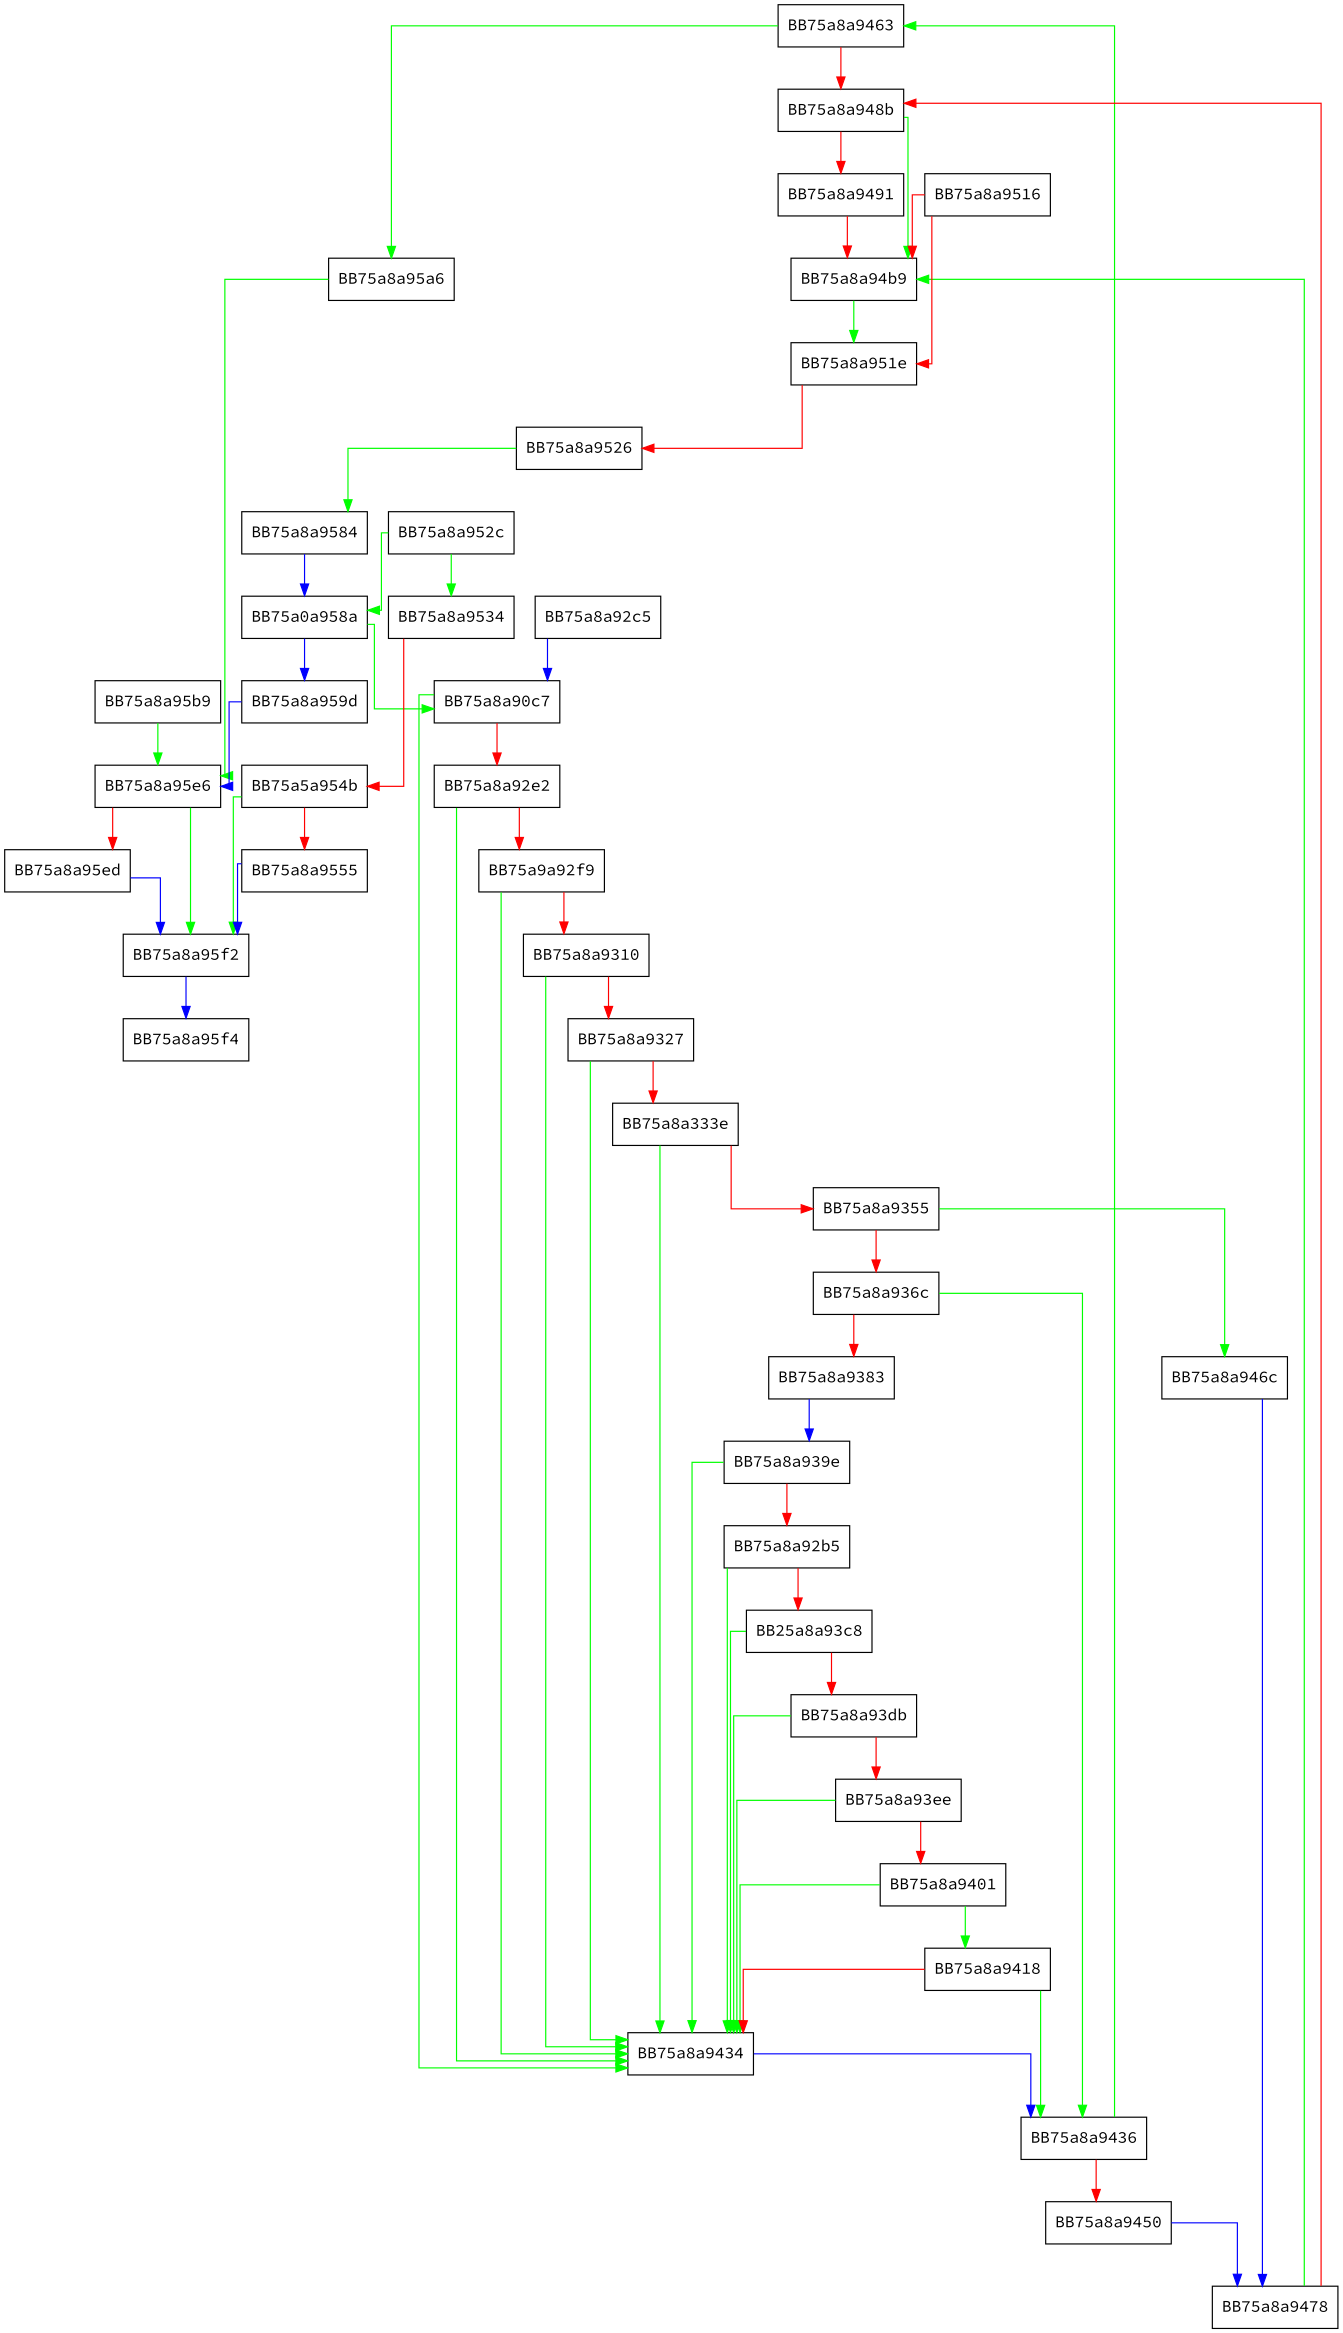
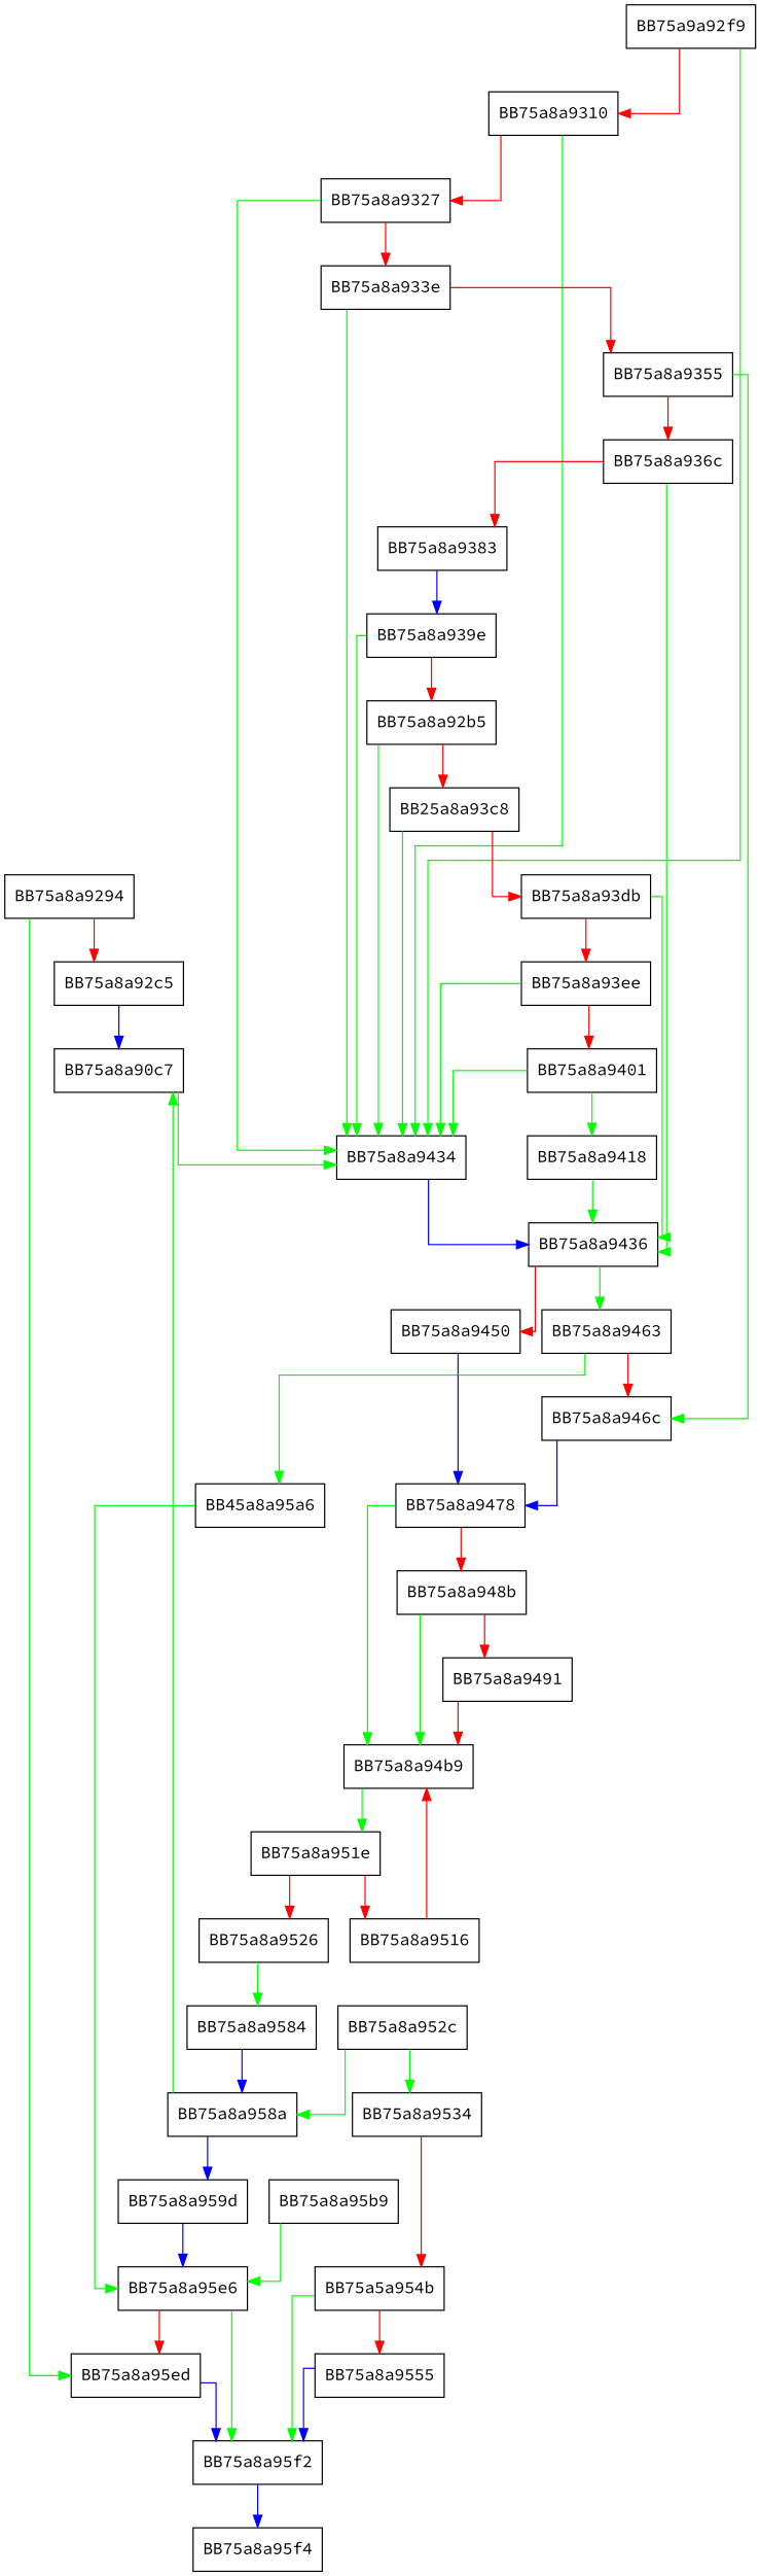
  digraph {
    fontname="Source Code Pro"
    splines=ortho
    node [fontname="Source Code Pro" shape=box]
    edge [color=green fontname="Source Code Pro"]
+   BB75a8a9294
    BB75a8a95ed
    BB75a8a92c5
    BB75a8a95f2
    n5 [label=BB75a8a90c7]
    BB75a8a95f4
    BB75a8a9434
-   BB75a8a92e2
    BB75a8a9436
    n10 [label=BB75a9a92f9]
    BB75a8a9463
    BB75a8a9450
    BB75a8a9310
    BB75a8a9327
-   BB75a8a933e [label=BB75a8a333e]
+   BB75a8a933e
    BB75a8a9355
    BB75a8a936c
    BB75a8a946c
    BB75a8a9383
    BB75a8a939e
    n21 [label=BB75a8a92b5]
    n22 [label=BB25a8a93c8]
    BB75a8a93db
    BB75a8a93ee
    BB75a8a9401
    BB75a8a9418
-   BB75a8a95a6
+   BB75a8a95a6 [label=BB45a8a95a6]
    BB75a8a9478
    BB75a8a95e6
    BB75a8a94b9
    BB75a8a948b
    BB75a8a951e
    BB75a8a9491
    BB75a8a95b9
    BB75a8a9526
    BB75a8a9516
    BB75a8a9584
-   BB75a8a958a [label=BB75a0a958a]
+   BB75a8a958a
    BB75a8a952c
    BB75a8a9534
    BB75a8a959d
    n42 [label=BB75a5a954b]
    BB75a8a9555
+   BB75a8a9294 -> BB75a8a95ed
+   BB75a8a9294 -> BB75a8a92c5 [color=red]
    BB75a8a95ed -> BB75a8a95f2 [color=blue]
    BB75a8a92c5 -> n5 [color=blue]
    BB75a8a95f2 -> BB75a8a95f4 [color=blue]
    n5 -> BB75a8a9434
-   n5 -> BB75a8a92e2 [color=red]
    BB75a8a9434 -> BB75a8a9436 [color=blue]
-   BB75a8a92e2 -> BB75a8a9434
-   BB75a8a92e2 -> n10 [color=red]
    BB75a8a9436 -> BB75a8a9463
    BB75a8a9436 -> BB75a8a9450 [color=red]
    n10 -> BB75a8a9434
    n10 -> BB75a8a9310 [color=red]
-   BB75a8a9463 -> BB75a8a948b [color=red]
+   BB75a8a9463 -> BB75a8a946c [color=red]
    BB75a8a9463 -> BB75a8a95a6
    BB75a8a9450 -> BB75a8a9478 [color=blue]
    BB75a8a9310 -> BB75a8a9434
    BB75a8a9310 -> BB75a8a9327 [color=red]
    BB75a8a9327 -> BB75a8a9434
    BB75a8a9327 -> BB75a8a933e [color=red]
    BB75a8a933e -> BB75a8a9434
    BB75a8a933e -> BB75a8a9355 [color=red]
    BB75a8a9355 -> BB75a8a936c [color=red]
    BB75a8a9355 -> BB75a8a946c
    BB75a8a936c -> BB75a8a9436
    BB75a8a936c -> BB75a8a9383 [color=red]
    BB75a8a946c -> BB75a8a9478 [color=blue]
    BB75a8a9383 -> BB75a8a939e [color=blue]
    BB75a8a939e -> BB75a8a9434
    BB75a8a939e -> n21 [color=red]
    n21 -> BB75a8a9434
    n21 -> n22 [color=red]
    n22 -> BB75a8a9434
    n22 -> BB75a8a93db [color=red]
-   BB75a8a93db -> BB75a8a9434
+   BB75a8a93db -> BB75a8a9436
    BB75a8a93db -> BB75a8a93ee [color=red]
    BB75a8a93ee -> BB75a8a9434
    BB75a8a93ee -> BB75a8a9401 [color=red]
    BB75a8a9401 -> BB75a8a9434
    BB75a8a9401 -> BB75a8a9418
-   BB75a8a9418 -> BB75a8a9434 [color=red]
    BB75a8a9418 -> BB75a8a9436
    BB75a8a95a6 -> BB75a8a95e6
    BB75a8a9478 -> BB75a8a94b9
    BB75a8a9478 -> BB75a8a948b [color=red]
    BB75a8a95e6 -> BB75a8a95ed [color=red]
    BB75a8a95e6 -> BB75a8a95f2
    BB75a8a94b9 -> BB75a8a951e
    BB75a8a948b -> BB75a8a94b9
    BB75a8a948b -> BB75a8a9491 [color=red]
    BB75a8a951e -> BB75a8a9526 [color=red]
    BB75a8a9491 -> BB75a8a94b9 [color=red]
    BB75a8a95b9 -> BB75a8a95e6
    BB75a8a9526 -> BB75a8a9584
    BB75a8a9516 -> BB75a8a94b9 [color=red]
-   BB75a8a9516 -> BB75a8a951e [color=red]
+   BB75a8a951e -> BB75a8a9516 [color=red]
    BB75a8a9584 -> BB75a8a958a [color=blue]
    BB75a8a958a -> n5
    BB75a8a958a -> BB75a8a959d [color=blue]
    BB75a8a952c -> BB75a8a958a
    BB75a8a952c -> BB75a8a9534
    BB75a8a9534 -> n42 [color=red]
    BB75a8a959d -> BB75a8a95e6 [color=blue]
    n42 -> BB75a8a95f2
    n42 -> BB75a8a9555 [color=red]
    BB75a8a9555 -> BB75a8a95f2 [color=blue]
  }
